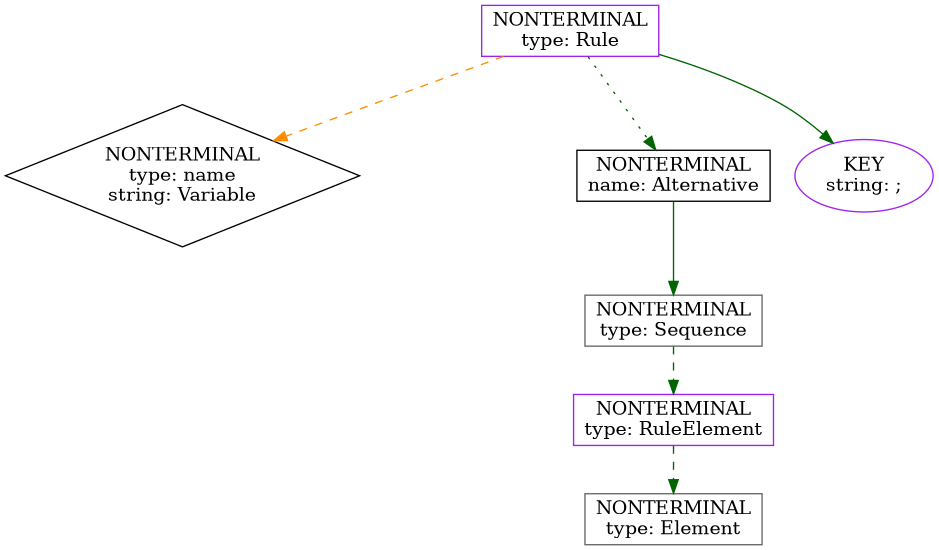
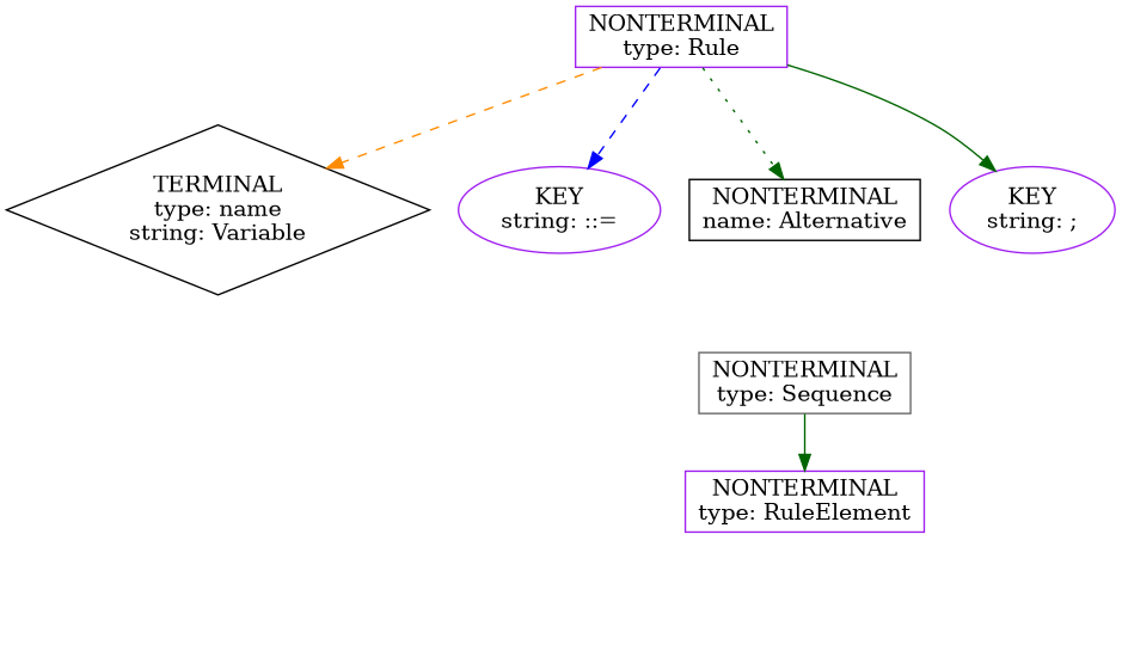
  digraph {
    node [color=purple shape=box]
    edge [color=darkgreen style=dashed]
    n1 [label="NONTERMINAL\ntype: Rule"]
-   n2 [color=black label="NONTERMINAL\ntype: name\nstring: Variable" shape=diamond]
+   n2 [color=black label="TERMINAL\ntype: name\nstring: Variable" shape=diamond]
+   n3 [label="KEY\nstring: ::=" shape=oval]
    n4 [color=black label="NONTERMINAL\nname: Alternative"]
    n5 [label="KEY\nstring: ;" shape=oval]
    n6 [color=gray40 label="NONTERMINAL\ntype: Sequence"]
    n7 [label="NONTERMINAL\ntype: RuleElement"]
-   n8 [color=gray40 label="NONTERMINAL\ntype: Element"]
    n1 -> n2 [color=darkorange]
+   n1 -> n3 [color=blue]
    n1 -> n4 [style=dotted]
    n1 -> n5 [style=solid]
-   n4 -> n6 [style=solid]
-   n6 -> n7
-   n7 -> n8
+   n6 -> n7 [style=solid]
  }
